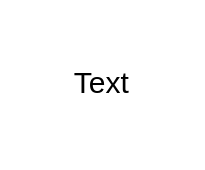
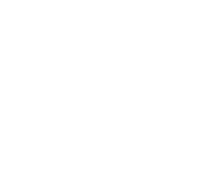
  <mxCell id="0" />
  <mxCell id="1" parent="0" />
- <mxCell id="2" value="Text" style="text;html=1;align=center;verticalAlign=middle;resizable=0;points=[];autosize=1;strokeColor=none;fillColor=none;" vertex="1" parent="1"><mxGeometry x="20.5" y="20" width="39" height="26" as="geometry" /></mxCell>
